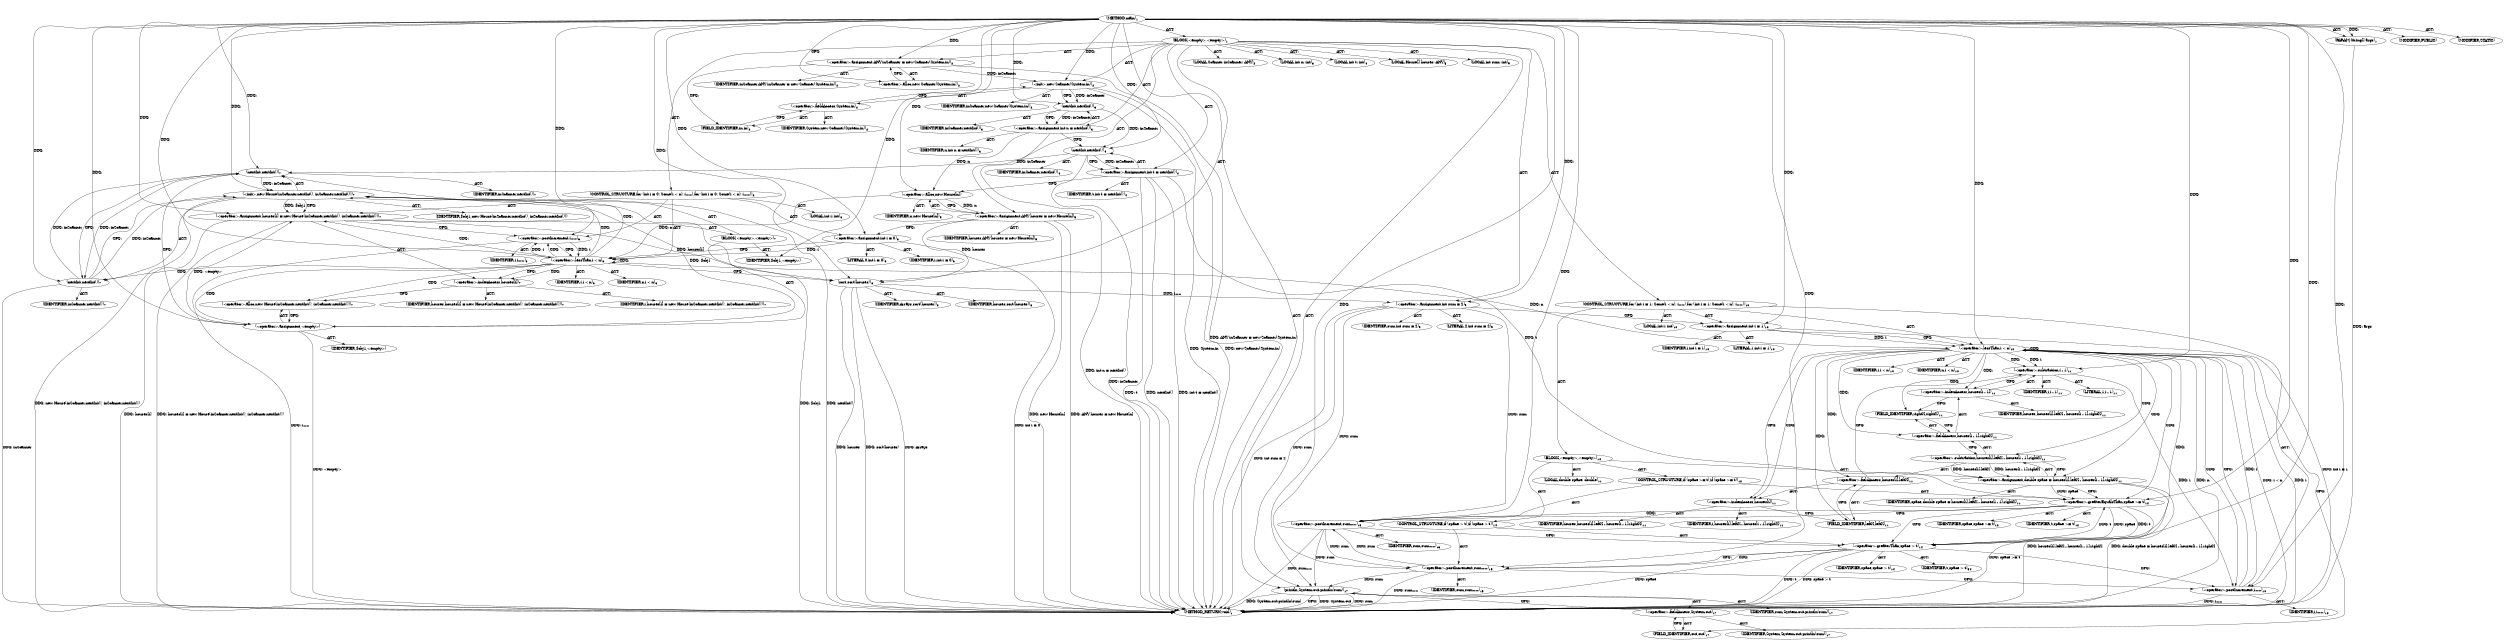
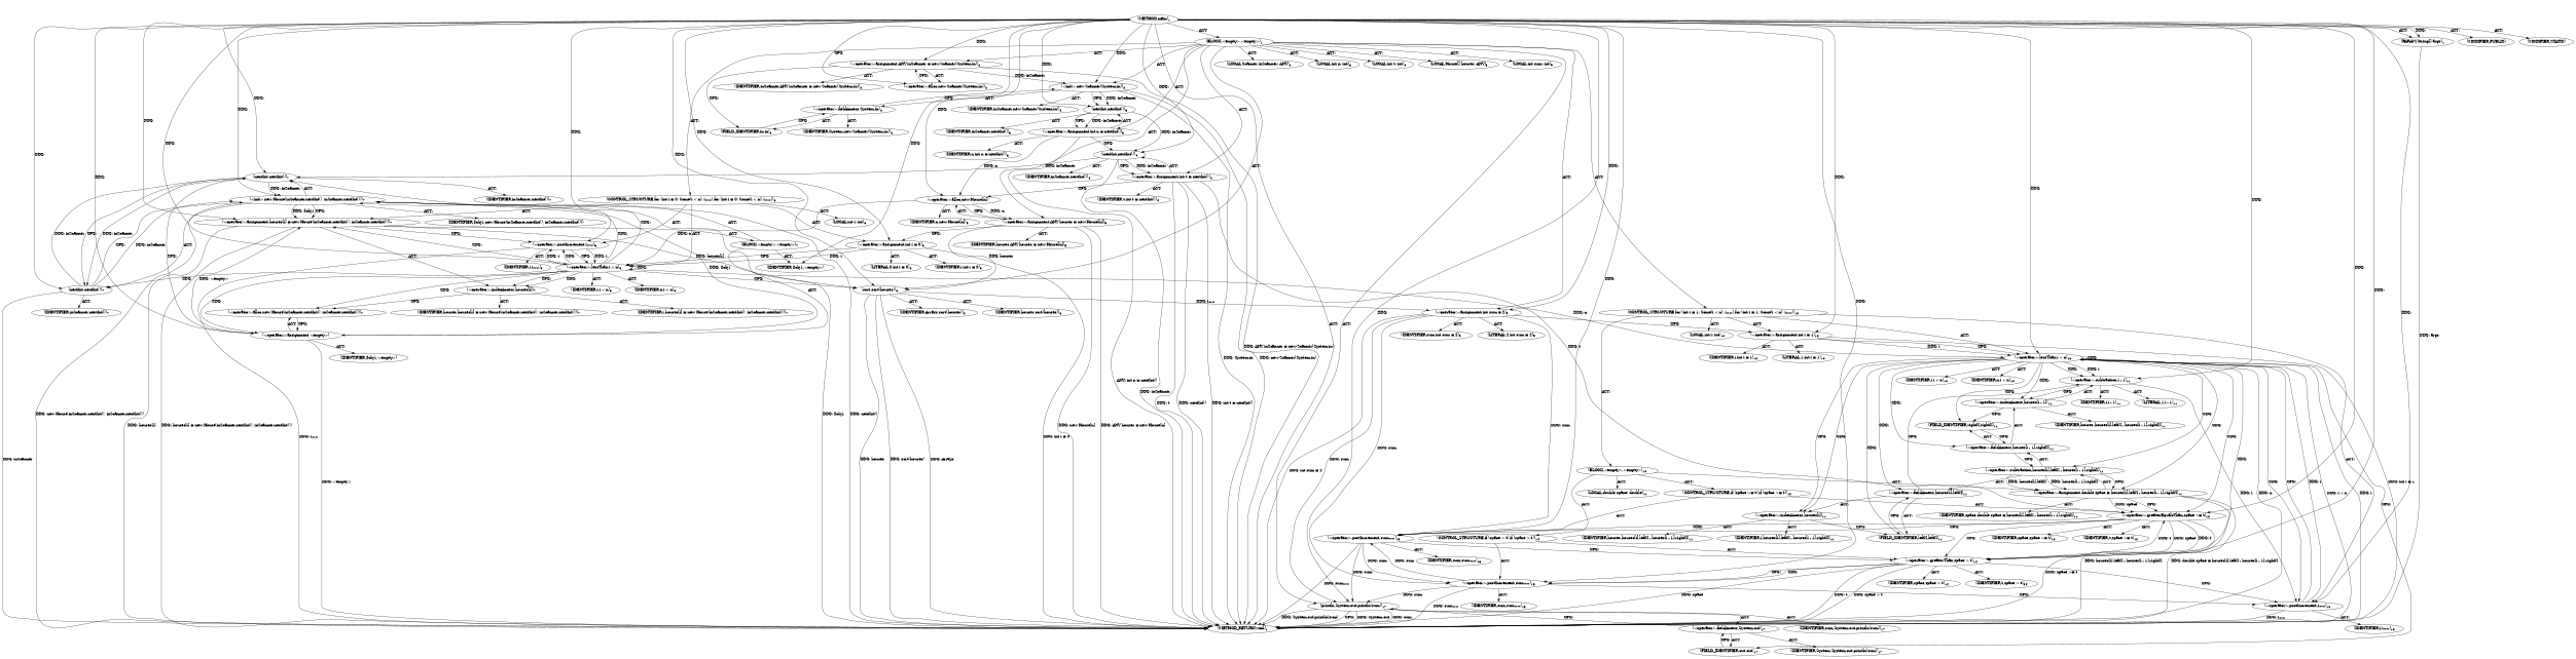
  digraph {
    n1 [label=<(METHOD,main)<SUB>1</SUB>>]
    n2 [label=<(PARAM,String[] args)<SUB>1</SUB>>]
    n3 [label=<(BLOCK,&lt;empty&gt;,&lt;empty&gt;)<SUB>1</SUB>>]
    n4 [label=<(&lt;operator&gt;.assignment,ANY inScanner = new Scanner(System.in))<SUB>2</SUB>>]
    n5 [label=<(&lt;operator&gt;.alloc,new Scanner(System.in))<SUB>2</SUB>>]
    n6 [label=<(&lt;init&gt;,new Scanner(System.in))<SUB>2</SUB>>]
    n7 [label=<(nextInt,nextInt())<SUB>3</SUB>>]
    n8 [label=<(nextInt,nextInt())<SUB>4</SUB>>]
    n9 [label=<(&lt;operator&gt;.alloc,new House[n])>]
    n10 [label=<(&lt;operator&gt;.assignment,int i = 0)<SUB>6</SUB>>]
    n11 [label=<(&lt;operator&gt;.lessThan,i &lt; n)<SUB>6</SUB>>]
    n12 [label=<(&lt;operator&gt;.postIncrement,i++)<SUB>6</SUB>>]
    n13 [label=<(&lt;operator&gt;.assignment,houses[i] = new House(inScanner.nextInt(), inScanner.nextInt()))<SUB>7</SUB>>]
    n14 [label=<(&lt;operator&gt;.assignment,&lt;empty&gt;)>]
    n15 [label=<(&lt;init&gt;,new House(inScanner.nextInt(), inScanner.nextInt()))<SUB>7</SUB>>]
    n16 [label=<(nextInt,nextInt())<SUB>7</SUB>>]
    n17 [label=<(nextInt,nextInt())<SUB>7</SUB>>]
    n18 [label=<(IDENTIFIER,$obj1,&lt;empty&gt;)>]
    n19 [label=<(sort,sort(houses))<SUB>8</SUB>>]
    n20 [label=<(&lt;operator&gt;.assignment,int sum = 2)<SUB>9</SUB>>]
    n21 [label=<(&lt;operator&gt;.assignment,int i = 1)<SUB>10</SUB>>]
    n22 [label=<(&lt;operator&gt;.lessThan,i &lt; n)<SUB>10</SUB>>]
    n23 [label=<(&lt;operator&gt;.postIncrement,i++)<SUB>10</SUB>>]
    n24 [label=<(&lt;operator&gt;.subtraction,i - 1)<SUB>11</SUB>>]
    n25 [label=<(&lt;operator&gt;.greaterEqualsThan,space &gt;= t)<SUB>12</SUB>>]
    n26 [label=<(&lt;operator&gt;.postIncrement,sum++)<SUB>13</SUB>>]
    n27 [label=<(&lt;operator&gt;.greaterThan,space &gt; t)<SUB>14</SUB>>]
    n28 [label=<(&lt;operator&gt;.postIncrement,sum++)<SUB>15</SUB>>]
    n29 [label=<(println,System.out.println(sum))<SUB>17</SUB>>]
    n30 [label=<(MODIFIER,PUBLIC)>]
    n31 [label=<(MODIFIER,STATIC)>]
    n32 [label=<(METHOD_RETURN,void)<SUB>1</SUB>>]
    n33 [label=<(LOCAL,Scanner inScanner: ANY)<SUB>2</SUB>>]
    n34 [label=<(LOCAL,int n: int)<SUB>3</SUB>>]
    n35 [label=<(&lt;operator&gt;.assignment,int n = nextInt())<SUB>3</SUB>>]
    n36 [label=<(LOCAL,int t: int)<SUB>4</SUB>>]
    n37 [label=<(&lt;operator&gt;.assignment,int t = nextInt())<SUB>4</SUB>>]
    n38 [label=<(LOCAL,House[] houses: ANY)<SUB>5</SUB>>]
    n39 [label=<(&lt;operator&gt;.assignment,ANY houses = new House[n])<SUB>5</SUB>>]
    n40 [label=<(CONTROL_STRUCTURE,for (int i = 0; Some(i &lt; n); i++),for (int i = 0; Some(i &lt; n); i++))<SUB>6</SUB>>]
    n41 [label=<(LOCAL,int sum: int)<SUB>9</SUB>>]
    n42 [label=<(CONTROL_STRUCTURE,for (int i = 1; Some(i &lt; n); i++),for (int i = 1; Some(i &lt; n); i++))<SUB>10</SUB>>]
    n43 [label=<(IDENTIFIER,inScanner,ANY inScanner = new Scanner(System.in))<SUB>2</SUB>>]
    n44 [label=<(FIELD_IDENTIFIER,in,in)<SUB>2</SUB>>]
    n45 [label=<(IDENTIFIER,inScanner,new Scanner(System.in))<SUB>2</SUB>>]
    n46 [label=<(&lt;operator&gt;.fieldAccess,System.in)<SUB>2</SUB>>]
    n47 [label=<(IDENTIFIER,inScanner,nextInt())<SUB>3</SUB>>]
    n48 [label=<(IDENTIFIER,inScanner,nextInt())<SUB>4</SUB>>]
    n49 [label=<(IDENTIFIER,n,new House[n])<SUB>5</SUB>>]
    n50 [label=<(IDENTIFIER,i,int i = 0)<SUB>6</SUB>>]
    n51 [label=<(LITERAL,0,int i = 0)<SUB>6</SUB>>]
    n52 [label=<(IDENTIFIER,i,i &lt; n)<SUB>6</SUB>>]
    n53 [label=<(IDENTIFIER,n,i &lt; n)<SUB>6</SUB>>]
    n54 [label=<(&lt;operator&gt;.indexAccess,houses[i])<SUB>7</SUB>>]
    n55 [label=<(&lt;operator&gt;.alloc,new House(inScanner.nextInt(), inScanner.nextInt()))<SUB>7</SUB>>]
    n56 [label=<(IDENTIFIER,i,i++)<SUB>6</SUB>>]
    n57 [label=<(BLOCK,&lt;empty&gt;,&lt;empty&gt;)<SUB>7</SUB>>]
    n58 [label=<(IDENTIFIER,$obj1,&lt;empty&gt;)>]
    n59 [label=<(IDENTIFIER,$obj1,new House(inScanner.nextInt(), inScanner.nextInt()))>]
    n60 [label=<(IDENTIFIER,inScanner,nextInt())<SUB>7</SUB>>]
    n61 [label=<(IDENTIFIER,inScanner,nextInt())<SUB>7</SUB>>]
    n62 [label=<(IDENTIFIER,Arrays,sort(houses))<SUB>8</SUB>>]
    n63 [label=<(IDENTIFIER,houses,sort(houses))<SUB>8</SUB>>]
    n64 [label=<(IDENTIFIER,sum,int sum = 2)<SUB>9</SUB>>]
    n65 [label=<(LITERAL,2,int sum = 2)<SUB>9</SUB>>]
    n66 [label=<(IDENTIFIER,i,int i = 1)<SUB>10</SUB>>]
    n67 [label=<(LITERAL,1,int i = 1)<SUB>10</SUB>>]
    n68 [label=<(IDENTIFIER,i,i &lt; n)<SUB>10</SUB>>]
    n69 [label=<(IDENTIFIER,n,i &lt; n)<SUB>10</SUB>>]
    n70 [label=<(&lt;operator&gt;.assignment,double space = houses[i].leftX - houses[i - 1].rightX)<SUB>11</SUB>>]
    n71 [label=<(&lt;operator&gt;.subtraction,houses[i].leftX - houses[i - 1].rightX)<SUB>11</SUB>>]
    n72 [label=<(&lt;operator&gt;.fieldAccess,houses[i].leftX)<SUB>11</SUB>>]
    n73 [label=<(&lt;operator&gt;.indexAccess,houses[i])<SUB>11</SUB>>]
    n74 [label=<(FIELD_IDENTIFIER,leftX,leftX)<SUB>11</SUB>>]
    n75 [label=<(&lt;operator&gt;.fieldAccess,houses[i - 1].rightX)<SUB>11</SUB>>]
    n76 [label=<(&lt;operator&gt;.indexAccess,houses[i - 1])<SUB>11</SUB>>]
    n77 [label=<(FIELD_IDENTIFIER,rightX,rightX)<SUB>11</SUB>>]
    n78 [label=<(FIELD_IDENTIFIER,out,out)<SUB>17</SUB>>]
    n79 [label=<(IDENTIFIER,i,i++)<SUB>10</SUB>>]
    n80 [label=<(IDENTIFIER,i,i - 1)<SUB>11</SUB>>]
    n81 [label=<(LITERAL,1,i - 1)<SUB>11</SUB>>]
    n82 [label=<(IDENTIFIER,space,space &gt;= t)<SUB>12</SUB>>]
    n83 [label=<(IDENTIFIER,t,space &gt;= t)<SUB>12</SUB>>]
    n84 [label=<(IDENTIFIER,sum,sum++)<SUB>13</SUB>>]
    n85 [label=<(IDENTIFIER,space,space &gt; t)<SUB>14</SUB>>]
    n86 [label=<(IDENTIFIER,t,space &gt; t)<SUB>54</SUB>>]
    n87 [label=<(IDENTIFIER,sum,sum++)<SUB>15</SUB>>]
    n88 [label=<(&lt;operator&gt;.fieldAccess,System.out)<SUB>17</SUB>>]
    n89 [label=<(IDENTIFIER,sum,System.out.println(sum))<SUB>17</SUB>>]
    n90 [label=<(IDENTIFIER,n,int n = nextInt())<SUB>3</SUB>>]
    n91 [label=<(IDENTIFIER,t,int t = nextInt())<SUB>4</SUB>>]
    n92 [label=<(IDENTIFIER,houses,ANY houses = new House[n])<SUB>5</SUB>>]
    n93 [label=<(LOCAL,int i: int)<SUB>6</SUB>>]
    n94 [label=<(LOCAL,int i: int)<SUB>10</SUB>>]
    n95 [label=<(BLOCK,&lt;empty&gt;,&lt;empty&gt;)<SUB>10</SUB>>]
    n96 [label=<(IDENTIFIER,System,new Scanner(System.in))<SUB>2</SUB>>]
    n97 [label=<(IDENTIFIER,houses,houses[i] = new House(inScanner.nextInt(), inScanner.nextInt()))<SUB>7</SUB>>]
    n98 [label=<(IDENTIFIER,i,houses[i] = new House(inScanner.nextInt(), inScanner.nextInt()))<SUB>7</SUB>>]
    n99 [label=<(LOCAL,double space: double)<SUB>11</SUB>>]
    n100 [label=<(CONTROL_STRUCTURE,if (space &gt;= t),if (space &gt;= t))<SUB>12</SUB>>]
    n101 [label=<(CONTROL_STRUCTURE,if (space &gt; t),if (space &gt; t))<SUB>14</SUB>>]
    n102 [label=<(IDENTIFIER,space,double space = houses[i].leftX - houses[i - 1].rightX)<SUB>11</SUB>>]
    n103 [label=<(IDENTIFIER,houses,houses[i].leftX - houses[i - 1].rightX)<SUB>11</SUB>>]
    n104 [label=<(IDENTIFIER,i,houses[i].leftX - houses[i - 1].rightX)<SUB>11</SUB>>]
    n105 [label=<(IDENTIFIER,houses,houses[i].leftX - houses[i - 1].rightX)<SUB>11</SUB>>]
    n106 [label=<(IDENTIFIER,System,System.out.println(sum))<SUB>17</SUB>>]
    n1 -> n2 [label="AST: "]
    n1 -> n2 [label="DDG: "]
    n1 -> n3 [label="AST: "]
    n1 -> n4 [label="DDG: "]
    n1 -> n5 [label="CFG: "]
    n1 -> n6 [label="DDG: "]
    n1 -> n7 [label="DDG: "]
    n1 -> n8 [label="DDG: "]
    n1 -> n9 [label="DDG: "]
    n1 -> n10 [label="DDG: "]
    n1 -> n11 [label="DDG: "]
    n1 -> n12 [label="DDG: "]
    n1 -> n13 [label="DDG: "]
    n1 -> n14 [label="DDG: "]
    n1 -> n15 [label="DDG: "]
    n1 -> n16 [label="DDG: "]
    n1 -> n17 [label="DDG: "]
    n1 -> n18 [label="DDG: "]
    n1 -> n19 [label="DDG: "]
    n1 -> n20 [label="DDG: "]
    n1 -> n21 [label="DDG: "]
    n1 -> n22 [label="DDG: "]
    n1 -> n23 [label="DDG: "]
    n1 -> n24 [label="DDG: "]
    n1 -> n25 [label="DDG: "]
    n1 -> n26 [label="DDG: "]
    n1 -> n27 [label="DDG: "]
    n1 -> n28 [label="DDG: "]
    n1 -> n29 [label="DDG: "]
    n1 -> n30 [label="AST: "]
    n1 -> n31 [label="AST: "]
    n1 -> n32 [label="AST: "]
    n2 -> n32 [label="DDG: args"]
    n3 -> n4 [label="AST: "]
    n3 -> n6 [label="AST: "]
    n3 -> n19 [label="AST: "]
    n3 -> n20 [label="AST: "]
    n3 -> n29 [label="AST: "]
    n3 -> n33 [label="AST: "]
    n3 -> n34 [label="AST: "]
    n3 -> n35 [label="AST: "]
    n3 -> n36 [label="AST: "]
    n3 -> n37 [label="AST: "]
    n3 -> n38 [label="AST: "]
    n3 -> n39 [label="AST: "]
    n3 -> n40 [label="AST: "]
    n3 -> n41 [label="AST: "]
    n3 -> n42 [label="AST: "]
    n4 -> n5 [label="AST: "]
    n4 -> n6 [label="DDG: inScanner"]
    n4 -> n32 [label="DDG: ANY inScanner = new Scanner(System.in)"]
    n4 -> n43 [label="AST: "]
    n4 -> n44 [label="CFG: "]
    n5 -> n4 [label="CFG: "]
    n6 -> n7 [label="CFG: "]
    n6 -> n7 [label="DDG: inScanner"]
    n6 -> n32 [label="DDG: System.in"]
    n6 -> n32 [label="DDG: new Scanner(System.in)"]
    n6 -> n45 [label="AST: "]
    n6 -> n46 [label="AST: "]
    n7 -> n8 [label="DDG: inScanner"]
    n7 -> n35 [label="CFG: "]
    n7 -> n35 [label="DDG: inScanner"]
    n7 -> n47 [label="AST: "]
    n8 -> n16 [label="DDG: inScanner"]
    n8 -> n32 [label="DDG: inScanner"]
    n8 -> n37 [label="CFG: "]
    n8 -> n37 [label="DDG: inScanner"]
    n8 -> n48 [label="AST: "]
    n9 -> n11 [label="DDG: n"]
    n9 -> n39 [label="CFG: "]
    n9 -> n39 [label="DDG: n"]
    n9 -> n49 [label="AST: "]
    n10 -> n11 [label="CFG: "]
    n10 -> n11 [label="DDG: i"]
    n10 -> n32 [label="DDG: int i = 0"]
    n10 -> n50 [label="AST: "]
    n10 -> n51 [label="AST: "]
    n11 -> n11 [label="CDG: "]
    n11 -> n12 [label="DDG: i"]
    n11 -> n12 [label="CDG: "]
    n11 -> n13 [label="CDG: "]
    n11 -> n14 [label="CDG: "]
    n11 -> n15 [label="CDG: "]
    n11 -> n16 [label="CDG: "]
    n11 -> n17 [label="CDG: "]
    n11 -> n19 [label="CFG: "]
    n11 -> n22 [label="DDG: n"]
    n11 -> n52 [label="AST: "]
    n11 -> n53 [label="AST: "]
    n11 -> n54 [label="CFG: "]
    n11 -> n54 [label="CDG: "]
    n11 -> n55 [label="CDG: "]
    n12 -> n11 [label="CFG: "]
    n12 -> n11 [label="DDG: i"]
    n12 -> n32 [label="DDG: i++"]
    n12 -> n56 [label="AST: "]
    n13 -> n12 [label="CFG: "]
    n13 -> n19 [label="DDG: houses[i]"]
    n13 -> n32 [label="DDG: houses[i]"]
    n13 -> n32 [label="DDG: houses[i] = new House(inScanner.nextInt(), inScanner.nextInt())"]
    n13 -> n54 [label="AST: "]
    n13 -> n57 [label="AST: "]
    n14 -> n13 [label="DDG: &lt;empty&gt;"]
    n14 -> n15 [label="DDG: $obj1"]
    n14 -> n16 [label="CFG: "]
    n14 -> n32 [label="DDG: &lt;empty&gt;"]
    n14 -> n55 [label="AST: "]
    n14 -> n58 [label="AST: "]
    n15 -> n13 [label="CFG: "]
    n15 -> n13 [label="DDG: $obj1"]
    n15 -> n16 [label="AST: "]
    n15 -> n17 [label="AST: "]
    n15 -> n32 [label="DDG: $obj1"]
    n15 -> n32 [label="DDG: nextInt()"]
    n15 -> n32 [label="DDG: new House(inScanner.nextInt(), inScanner.nextInt())"]
    n15 -> n59 [label="AST: "]
    n16 -> n15 [label="DDG: inScanner"]
    n16 -> n17 [label="CFG: "]
    n16 -> n17 [label="DDG: inScanner"]
    n16 -> n60 [label="AST: "]
    n17 -> n15 [label="CFG: "]
    n17 -> n15 [label="DDG: inScanner"]
    n17 -> n16 [label="DDG: inScanner"]
    n17 -> n32 [label="DDG: inScanner"]
    n17 -> n61 [label="AST: "]
    n19 -> n20 [label="DDG: i++"]
    n19 -> n32 [label="DDG: houses"]
    n19 -> n32 [label="DDG: sort(houses)"]
    n19 -> n32 [label="DDG: Arrays"]
    n19 -> n62 [label="AST: "]
    n19 -> n63 [label="AST: "]
    n20 -> n21 [label="CFG: "]
    n20 -> n26 [label="DDG: sum"]
    n20 -> n28 [label="DDG: sum"]
    n20 -> n29 [label="DDG: sum"]
    n20 -> n32 [label="DDG: int sum = 2"]
    n20 -> n64 [label="AST: "]
    n20 -> n65 [label="AST: "]
    n21 -> n22 [label="CFG: "]
    n21 -> n22 [label="DDG: i"]
    n21 -> n32 [label="DDG: int i = 1"]
    n21 -> n66 [label="AST: "]
    n21 -> n67 [label="AST: "]
    n22 -> n22 [label="CDG: "]
    n22 -> n23 [label="CDG: "]
    n22 -> n24 [label="DDG: i"]
    n22 -> n24 [label="CDG: "]
    n22 -> n25 [label="CDG: "]
    n22 -> n27 [label="CDG: "]
    n22 -> n32 [label="DDG: i"]
    n22 -> n32 [label="DDG: n"]
    n22 -> n32 [label="DDG: i &lt; n"]
    n22 -> n68 [label="AST: "]
    n22 -> n69 [label="AST: "]
    n22 -> n70 [label="CDG: "]
    n22 -> n71 [label="CDG: "]
    n22 -> n72 [label="CDG: "]
    n22 -> n73 [label="CFG: "]
    n22 -> n73 [label="CDG: "]
    n22 -> n74 [label="CDG: "]
    n22 -> n75 [label="CDG: "]
    n22 -> n76 [label="CDG: "]
    n22 -> n77 [label="CDG: "]
    n22 -> n78 [label="CFG: "]
    n23 -> n22 [label="CFG: "]
    n23 -> n22 [label="DDG: i"]
    n23 -> n32 [label="DDG: i++"]
    n23 -> n79 [label="AST: "]
    n24 -> n23 [label="DDG: i"]
    n24 -> n76 [label="CFG: "]
    n24 -> n80 [label="AST: "]
    n24 -> n81 [label="AST: "]
    n25 -> n26 [label="CFG: "]
    n25 -> n26 [label="CDG: "]
    n25 -> n27 [label="CFG: "]
    n25 -> n27 [label="DDG: space"]
    n25 -> n27 [label="DDG: t"]
    n25 -> n32 [label="DDG: space &gt;= t"]
    n25 -> n82 [label="AST: "]
    n25 -> n83 [label="AST: "]
    n26 -> n27 [label="CFG: "]
    n26 -> n28 [label="DDG: sum"]
    n26 -> n29 [label="DDG: sum"]
    n26 -> n32 [label="DDG: sum++"]
    n26 -> n84 [label="AST: "]
    n27 -> n23 [label="CFG: "]
    n27 -> n25 [label="DDG: t"]
    n27 -> n28 [label="CFG: "]
    n27 -> n28 [label="CDG: "]
    n27 -> n32 [label="DDG: space"]
    n27 -> n32 [label="DDG: t"]
    n27 -> n32 [label="DDG: space &gt; t"]
    n27 -> n85 [label="AST: "]
    n27 -> n86 [label="AST: "]
    n28 -> n23 [label="CFG: "]
    n28 -> n26 [label="DDG: sum"]
    n28 -> n29 [label="DDG: sum"]
    n28 -> n32 [label="DDG: sum++"]
    n28 -> n87 [label="AST: "]
    n29 -> n32 [label="CFG: "]
    n29 -> n32 [label="DDG: System.out"]
    n29 -> n32 [label="DDG: sum"]
    n29 -> n32 [label="DDG: System.out.println(sum)"]
    n29 -> n88 [label="AST: "]
    n29 -> n89 [label="AST: "]
    n35 -> n7 [label="AST: "]
    n35 -> n8 [label="CFG: "]
    n35 -> n9 [label="DDG: n"]
-   n35 -> n32 [label="DDG: int n = nextInt()"]
+   n35 -> n32 [label="ANY: int n = nextInt()"]
    n35 -> n90 [label="AST: "]
    n37 -> n8 [label="AST: "]
    n37 -> n9 [label="CFG: "]
    n37 -> n25 [label="DDG: t"]
    n37 -> n32 [label="DDG: t"]
    n37 -> n32 [label="DDG: nextInt()"]
    n37 -> n32 [label="DDG: int t = nextInt()"]
    n37 -> n91 [label="AST: "]
    n39 -> n9 [label="AST: "]
    n39 -> n10 [label="CFG: "]
    n39 -> n19 [label="DDG: houses"]
    n39 -> n32 [label="DDG: new House[n]"]
    n39 -> n32 [label="DDG: ANY houses = new House[n]"]
    n39 -> n92 [label="AST: "]
    n40 -> n10 [label="AST: "]
    n40 -> n11 [label="AST: "]
    n40 -> n12 [label="AST: "]
    n40 -> n13 [label="AST: "]
    n40 -> n93 [label="AST: "]
    n42 -> n21 [label="AST: "]
    n42 -> n22 [label="AST: "]
    n42 -> n23 [label="AST: "]
    n42 -> n94 [label="AST: "]
    n42 -> n95 [label="AST: "]
    n44 -> n46 [label="CFG: "]
    n46 -> n6 [label="CFG: "]
    n46 -> n44 [label="AST: "]
    n46 -> n96 [label="AST: "]
    n54 -> n55 [label="CFG: "]
    n54 -> n97 [label="AST: "]
    n54 -> n98 [label="AST: "]
    n55 -> n14 [label="CFG: "]
    n57 -> n14 [label="AST: "]
    n57 -> n15 [label="AST: "]
    n57 -> n18 [label="AST: "]
    n70 -> n25 [label="CFG: "]
    n70 -> n25 [label="DDG: space"]
    n70 -> n32 [label="DDG: houses[i].leftX - houses[i - 1].rightX"]
    n70 -> n32 [label="DDG: double space = houses[i].leftX - houses[i - 1].rightX"]
    n70 -> n71 [label="AST: "]
    n70 -> n102 [label="AST: "]
    n71 -> n70 [label="CFG: "]
    n71 -> n70 [label="DDG: houses[i].leftX"]
    n71 -> n70 [label="DDG: houses[i - 1].rightX"]
    n71 -> n72 [label="AST: "]
    n71 -> n75 [label="AST: "]
    n72 -> n24 [label="CFG: "]
    n72 -> n73 [label="AST: "]
    n72 -> n74 [label="AST: "]
    n73 -> n74 [label="CFG: "]
    n73 -> n103 [label="AST: "]
    n73 -> n104 [label="AST: "]
    n74 -> n72 [label="CFG: "]
    n75 -> n71 [label="CFG: "]
    n75 -> n76 [label="AST: "]
    n75 -> n77 [label="AST: "]
    n76 -> n24 [label="AST: "]
    n76 -> n77 [label="CFG: "]
    n76 -> n105 [label="AST: "]
    n77 -> n75 [label="CFG: "]
    n78 -> n88 [label="CFG: "]
    n88 -> n29 [label="CFG: "]
    n88 -> n78 [label="AST: "]
    n88 -> n106 [label="AST: "]
    n95 -> n70 [label="AST: "]
    n95 -> n99 [label="AST: "]
    n95 -> n100 [label="AST: "]
    n95 -> n101 [label="AST: "]
    n100 -> n25 [label="AST: "]
    n100 -> n26 [label="AST: "]
    n101 -> n27 [label="AST: "]
    n101 -> n28 [label="AST: "]
  }
